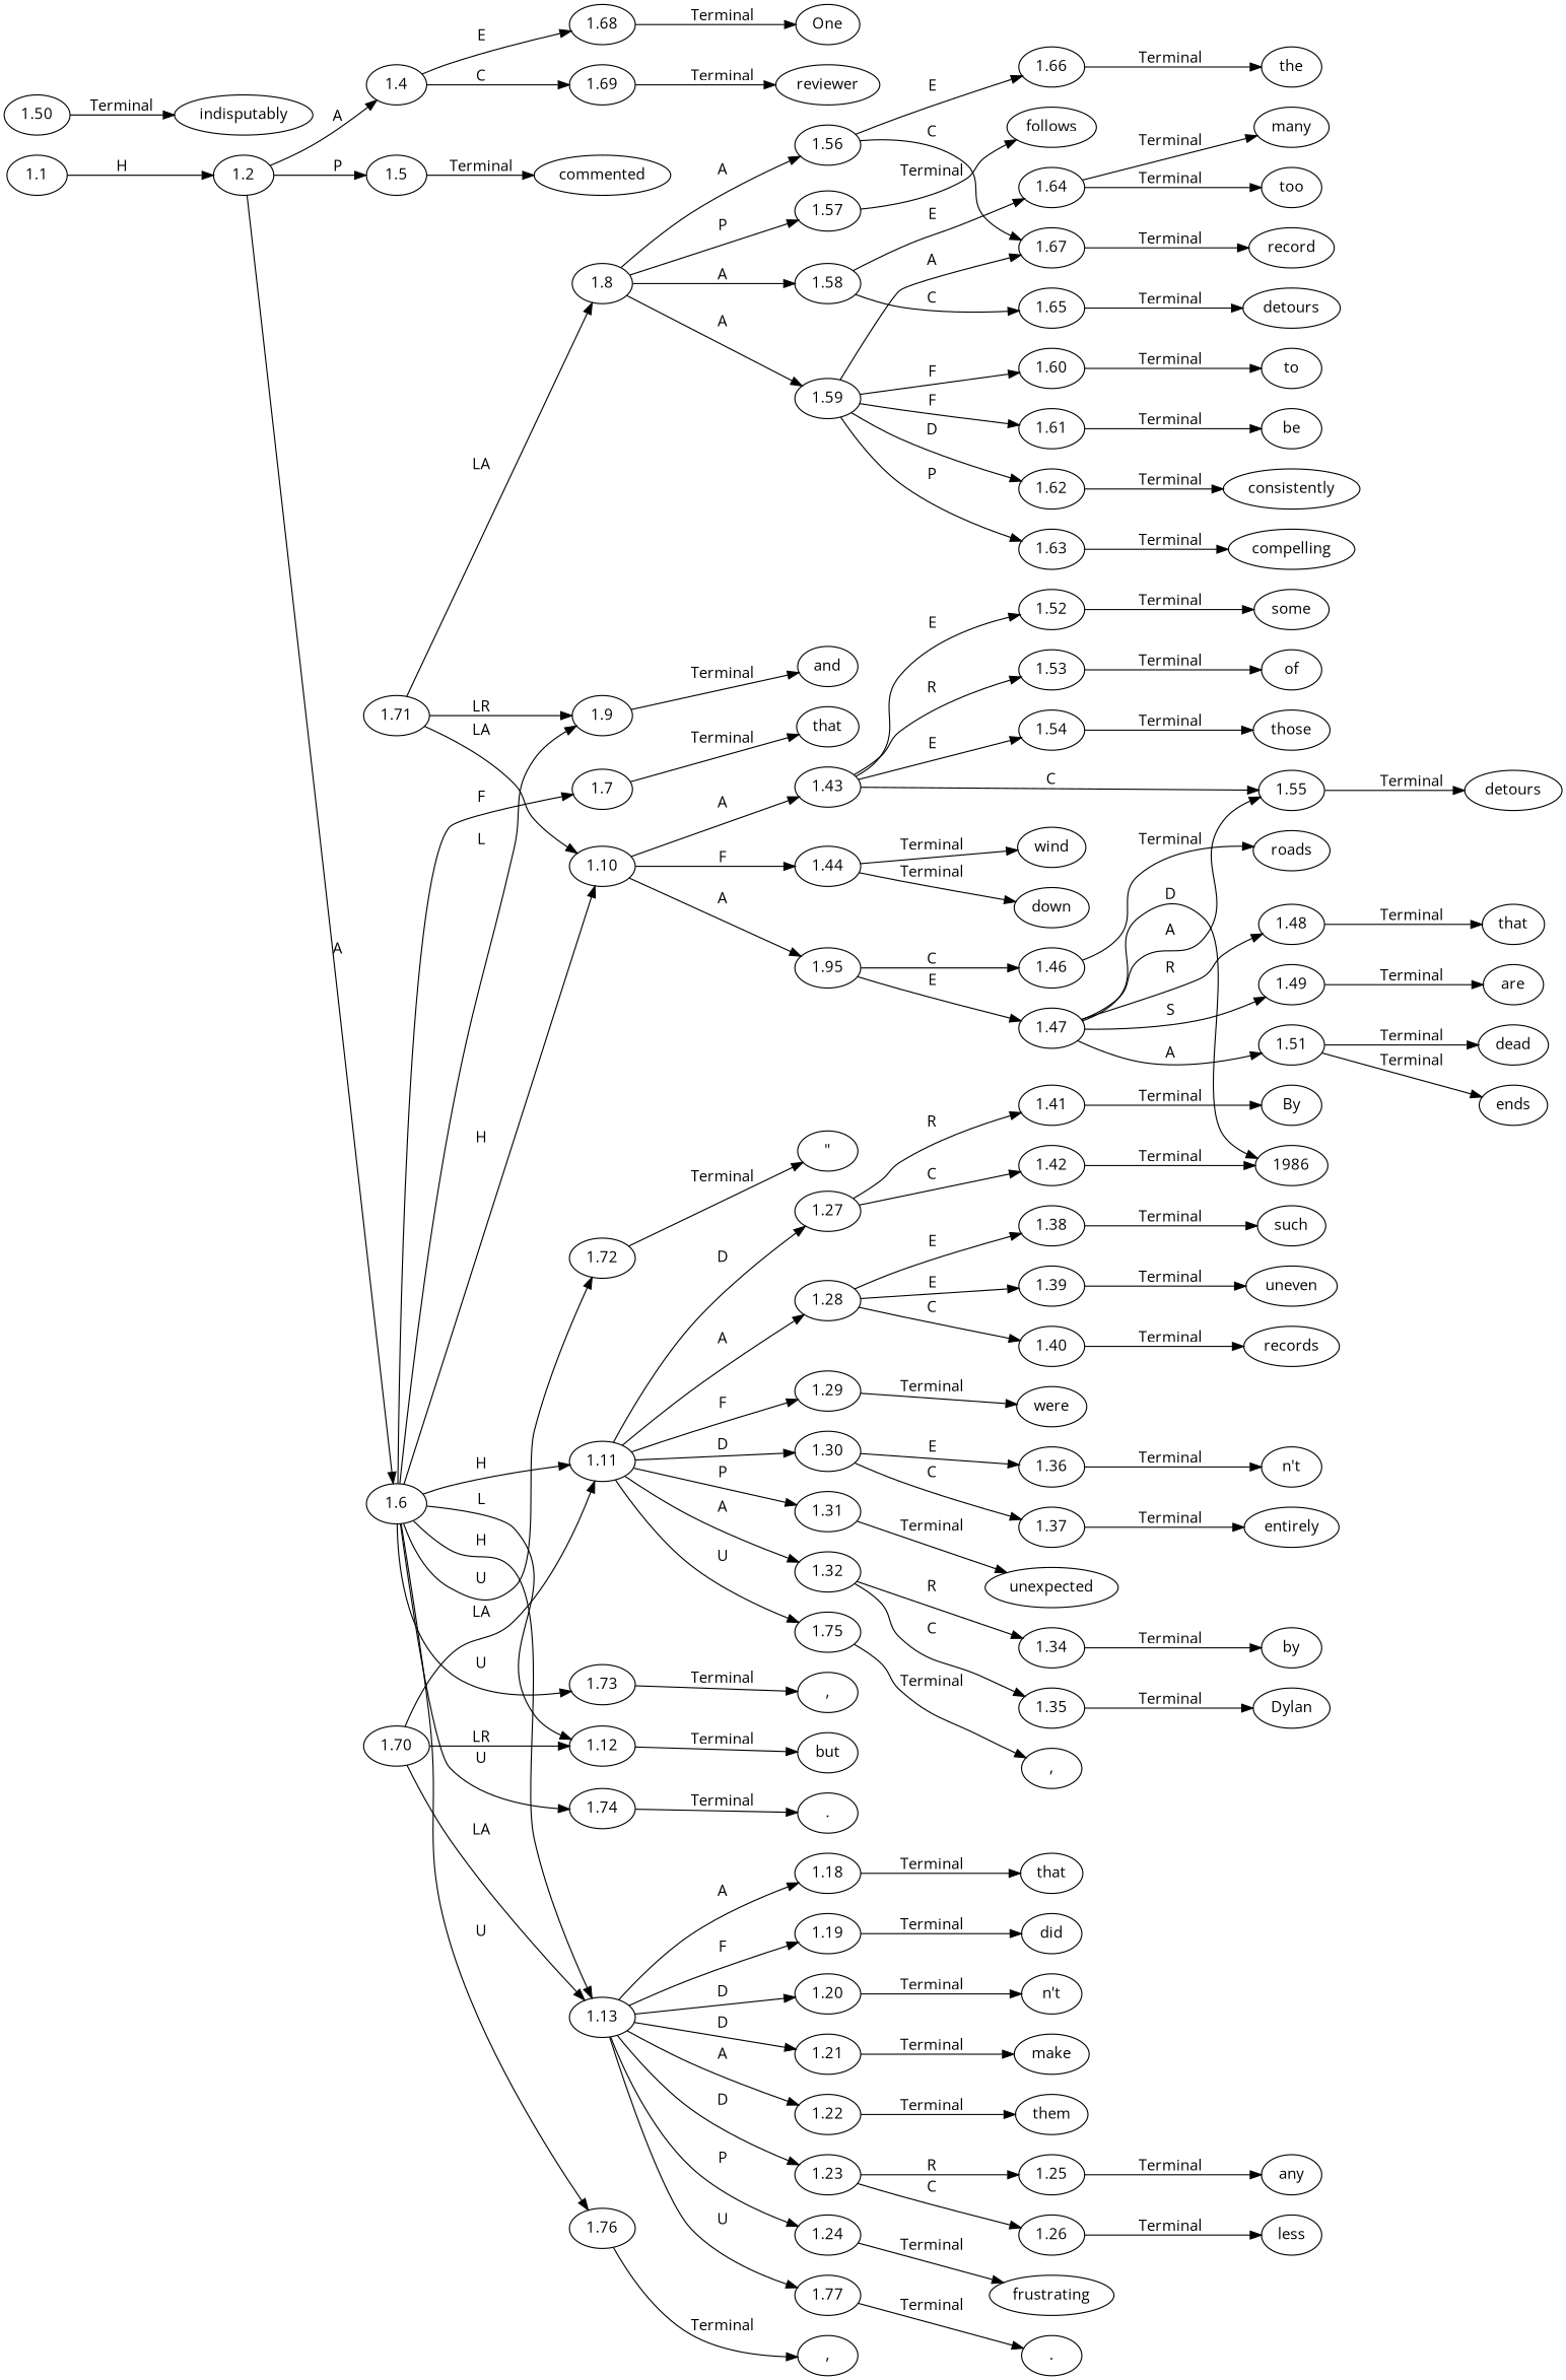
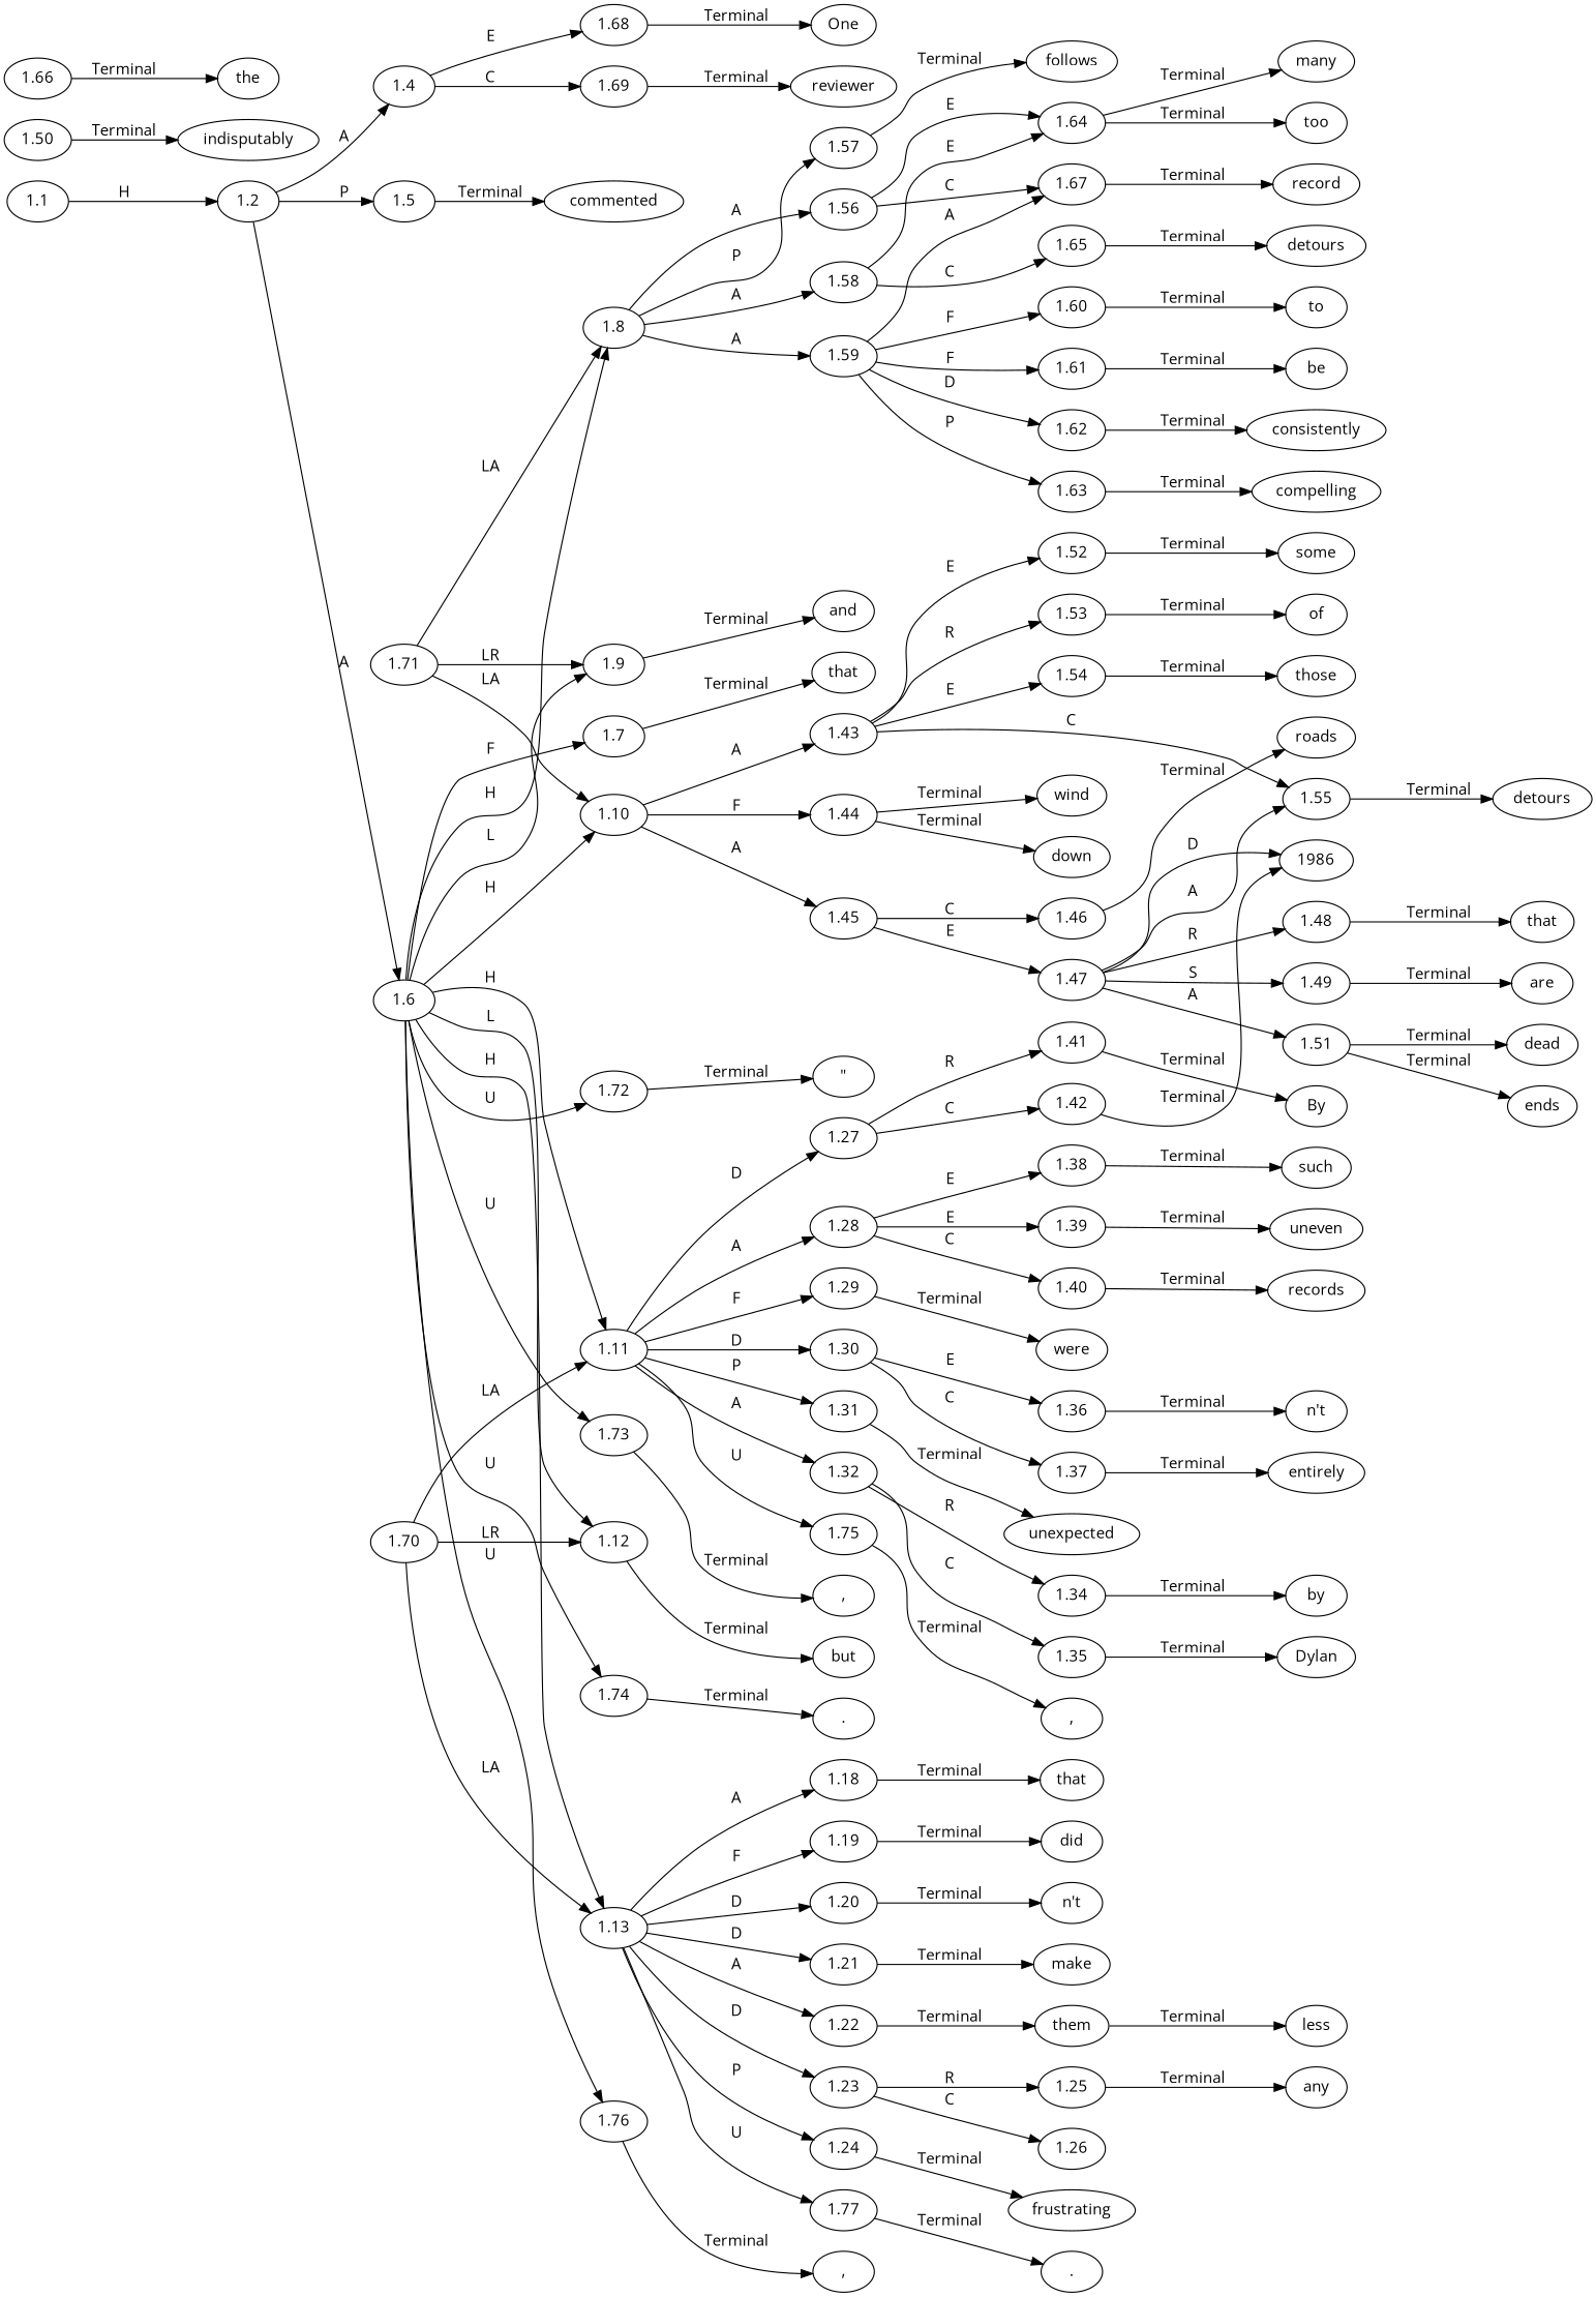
  digraph {
    fontname="Open Sans"
    rankdir=LR
    node [fontname="Open Sans" ordering=out]
    edge [fontname="Open Sans" ordering=out]
    n1 [label=One]
    n2 [label=many]
    n3 [label=detours]
    n4 [label=to]
    n5 [label=be]
    n6 [label=consistently]
    n7 [label=compelling]
    n8 [label=","]
    n9 [label=and]
    n10 [label=some]
    n11 [label=of]
    n12 [label=reviewer]
    n13 [label=those]
    n14 [label=detours]
    n15 [label=wind]
    n16 [label=down]
    n17 [label=roads]
    n18 [label=that]
    n19 [label=are]
    n20 [label=indisputably]
    n21 [label=dead]
    n22 [label=ends]
    n23 [label=commented]
    n24 [label="."]
    n25 [label=By]
    n26 [label=1986]
    n27 [label=","]
    n28 [label=such]
    n29 [label=uneven]
    n30 [label=records]
    n31 [label=were]
    n32 [label="n't"]
    n33 [label=entirely]
    n34 [label=that]
    n35 [label=unexpected]
    n36 [label=by]
    n37 [label=Dylan]
    n38 [label=","]
    n39 [label=but]
    n40 [label=that]
    n41 [label=did]
    n42 [label="n't"]
    n43 [label=make]
    n44 [label=them]
    n45 [label="\""]
    n46 [label=any]
    n47 [label=less]
    n48 [label=frustrating]
    n49 [label="."]
    n50 [label=the]
    n51 [label=record]
    n52 [label=follows]
    n53 [label=too]
    n54 [label=1.1]
    n55 [label=1.2]
    n56 [label=1.4]
    n57 [label=1.5]
    n58 [label=1.6]
    n59 [label=1.68]
    n60 [label=1.69]
    n61 [label=1.7]
    n62 [label=1.8]
    n63 [label=1.9]
    n64 [label=1.10]
    n65 [label=1.11]
    n66 [label=1.12]
    n67 [label=1.13]
    n68 [label=1.72]
    n69 [label=1.73]
    n70 [label=1.74]
    n71 [label=1.76]
    n72 [label=1.56]
    n73 [label=1.57]
    n74 [label=1.58]
    n75 [label=1.59]
    n76 [label=1.43]
    n77 [label=1.44]
-   n78 [label=1.95]
+   n78 [label=1.45]
    n79 [label=1.27]
    n80 [label=1.28]
    n81 [label=1.29]
    n82 [label=1.30]
    n83 [label=1.31]
    n84 [label=1.32]
    n85 [label=1.75]
    n86 [label=1.18]
    n87 [label=1.19]
    n88 [label=1.20]
    n89 [label=1.21]
    n90 [label=1.22]
    n91 [label=1.23]
    n92 [label=1.24]
    n93 [label=1.77]
    n94 [label=1.66]
    n95 [label=1.67]
    n96 [label=1.64]
    n97 [label=1.65]
    n98 [label=1.60]
    n99 [label=1.61]
    n100 [label=1.62]
    n101 [label=1.63]
    n102 [label=1.52]
    n103 [label=1.53]
    n104 [label=1.54]
    n105 [label=1.55]
    n106 [label=1.46]
    n107 [label=1.47]
    n108 [label=1.41]
    n109 [label=1.42]
    n110 [label=1.38]
    n111 [label=1.39]
    n112 [label=1.40]
    n113 [label=1.36]
    n114 [label=1.37]
    n115 [label=1.34]
    n116 [label=1.35]
    n117 [label=1.25]
    n118 [label=1.26]
    n119 [label=1.48]
    n120 [label=1.49]
    n121 [label=1.51]
    n122 [label=1.50]
    n123 [label=1.70]
    n124 [label=1.71]
    n54 -> n55 [label=H]
    n55 -> n56 [label=A]
    n55 -> n57 [label=P]
    n55 -> n58 [label=A]
    n56 -> n59 [label=E]
    n56 -> n60 [label=C]
    n57 -> n23 [label=Terminal]
    n58 -> n61 [label=F]
+   n58 -> n62 [label=H]
    n58 -> n63 [label=L]
    n58 -> n64 [label=H]
    n58 -> n65 [label=H]
    n58 -> n66 [label=L]
    n58 -> n67 [label=H]
    n58 -> n68 [label=U]
    n58 -> n69 [label=U]
    n58 -> n70 [label=U]
    n58 -> n71 [label=U]
    n59 -> n1 [label=Terminal]
    n60 -> n12 [label=Terminal]
    n61 -> n34 [label=Terminal]
    n62 -> n72 [label=A]
    n62 -> n73 [label=P]
    n62 -> n74 [label=A]
    n62 -> n75 [label=A]
    n63 -> n9 [label=Terminal]
    n64 -> n76 [label=A]
    n64 -> n77 [label=F]
    n64 -> n78 [label=A]
    n65 -> n79 [label=D]
    n65 -> n80 [label=A]
    n65 -> n81 [label=F]
    n65 -> n82 [label=D]
    n65 -> n83 [label=P]
    n65 -> n84 [label=A]
    n65 -> n85 [label=U]
    n66 -> n39 [label=Terminal]
    n67 -> n86 [label=A]
    n67 -> n87 [label=F]
    n67 -> n88 [label=D]
    n67 -> n89 [label=D]
    n67 -> n90 [label=A]
    n67 -> n91 [label=D]
    n67 -> n92 [label=P]
    n67 -> n93 [label=U]
    n68 -> n45 [label=Terminal]
    n69 -> n8 [label=Terminal]
    n70 -> n24 [label=Terminal]
    n71 -> n38 [label=Terminal]
-   n72 -> n94 [label=E]
+   n72 -> n96 [label=E]
    n72 -> n95 [label=C]
    n73 -> n52 [label=Terminal]
    n74 -> n96 [label=E]
    n74 -> n97 [label=C]
    n75 -> n95 [label=A]
    n75 -> n98 [label=F]
    n75 -> n99 [label=F]
    n75 -> n100 [label=D]
    n75 -> n101 [label=P]
    n76 -> n102 [label=E]
    n76 -> n103 [label=R]
    n76 -> n104 [label=E]
    n76 -> n105 [label=C]
    n77 -> n15 [label=Terminal]
    n77 -> n16 [label=Terminal]
    n78 -> n106 [label=C]
    n78 -> n107 [label=E]
    n79 -> n108 [label=R]
    n79 -> n109 [label=C]
    n80 -> n110 [label=E]
    n80 -> n111 [label=E]
    n80 -> n112 [label=C]
    n81 -> n31 [label=Terminal]
    n82 -> n113 [label=E]
    n82 -> n114 [label=C]
    n83 -> n35 [label=Terminal]
    n84 -> n115 [label=R]
    n84 -> n116 [label=C]
    n85 -> n27 [label=Terminal]
    n86 -> n40 [label=Terminal]
    n87 -> n41 [label=Terminal]
    n88 -> n42 [label=Terminal]
    n89 -> n43 [label=Terminal]
    n90 -> n44 [label=Terminal]
    n91 -> n117 [label=R]
    n91 -> n118 [label=C]
    n92 -> n48 [label=Terminal]
    n93 -> n49 [label=Terminal]
    n94 -> n50 [label=Terminal]
    n95 -> n51 [label=Terminal]
    n96 -> n2 [label=Terminal]
    n96 -> n53 [label=Terminal]
    n97 -> n3 [label=Terminal]
    n98 -> n4 [label=Terminal]
    n99 -> n5 [label=Terminal]
    n100 -> n6 [label=Terminal]
    n101 -> n7 [label=Terminal]
    n102 -> n10 [label=Terminal]
    n103 -> n11 [label=Terminal]
    n104 -> n13 [label=Terminal]
    n105 -> n14 [label=Terminal]
    n106 -> n17 [label=Terminal]
    n107 -> n26 [label=D]
    n107 -> n105 [label=A]
    n107 -> n119 [label=R]
    n107 -> n120 [label=S]
    n107 -> n121 [label=A]
    n108 -> n25 [label=Terminal]
    n109 -> n26 [label=Terminal]
    n110 -> n28 [label=Terminal]
    n111 -> n29 [label=Terminal]
    n112 -> n30 [label=Terminal]
    n113 -> n32 [label=Terminal]
    n114 -> n33 [label=Terminal]
    n115 -> n36 [label=Terminal]
    n116 -> n37 [label=Terminal]
    n117 -> n46 [label=Terminal]
-   n118 -> n47 [label=Terminal]
+   n44 -> n47 [label=Terminal]
    n119 -> n18 [label=Terminal]
    n120 -> n19 [label=Terminal]
    n121 -> n21 [label=Terminal]
    n121 -> n22 [label=Terminal]
    n122 -> n20 [label=Terminal]
    n123 -> n65 [label=LA]
    n123 -> n66 [label=LR]
    n123 -> n67 [label=LA]
    n124 -> n62 [label=LA]
    n124 -> n63 [label=LR]
    n124 -> n64 [label=LA]
  }
